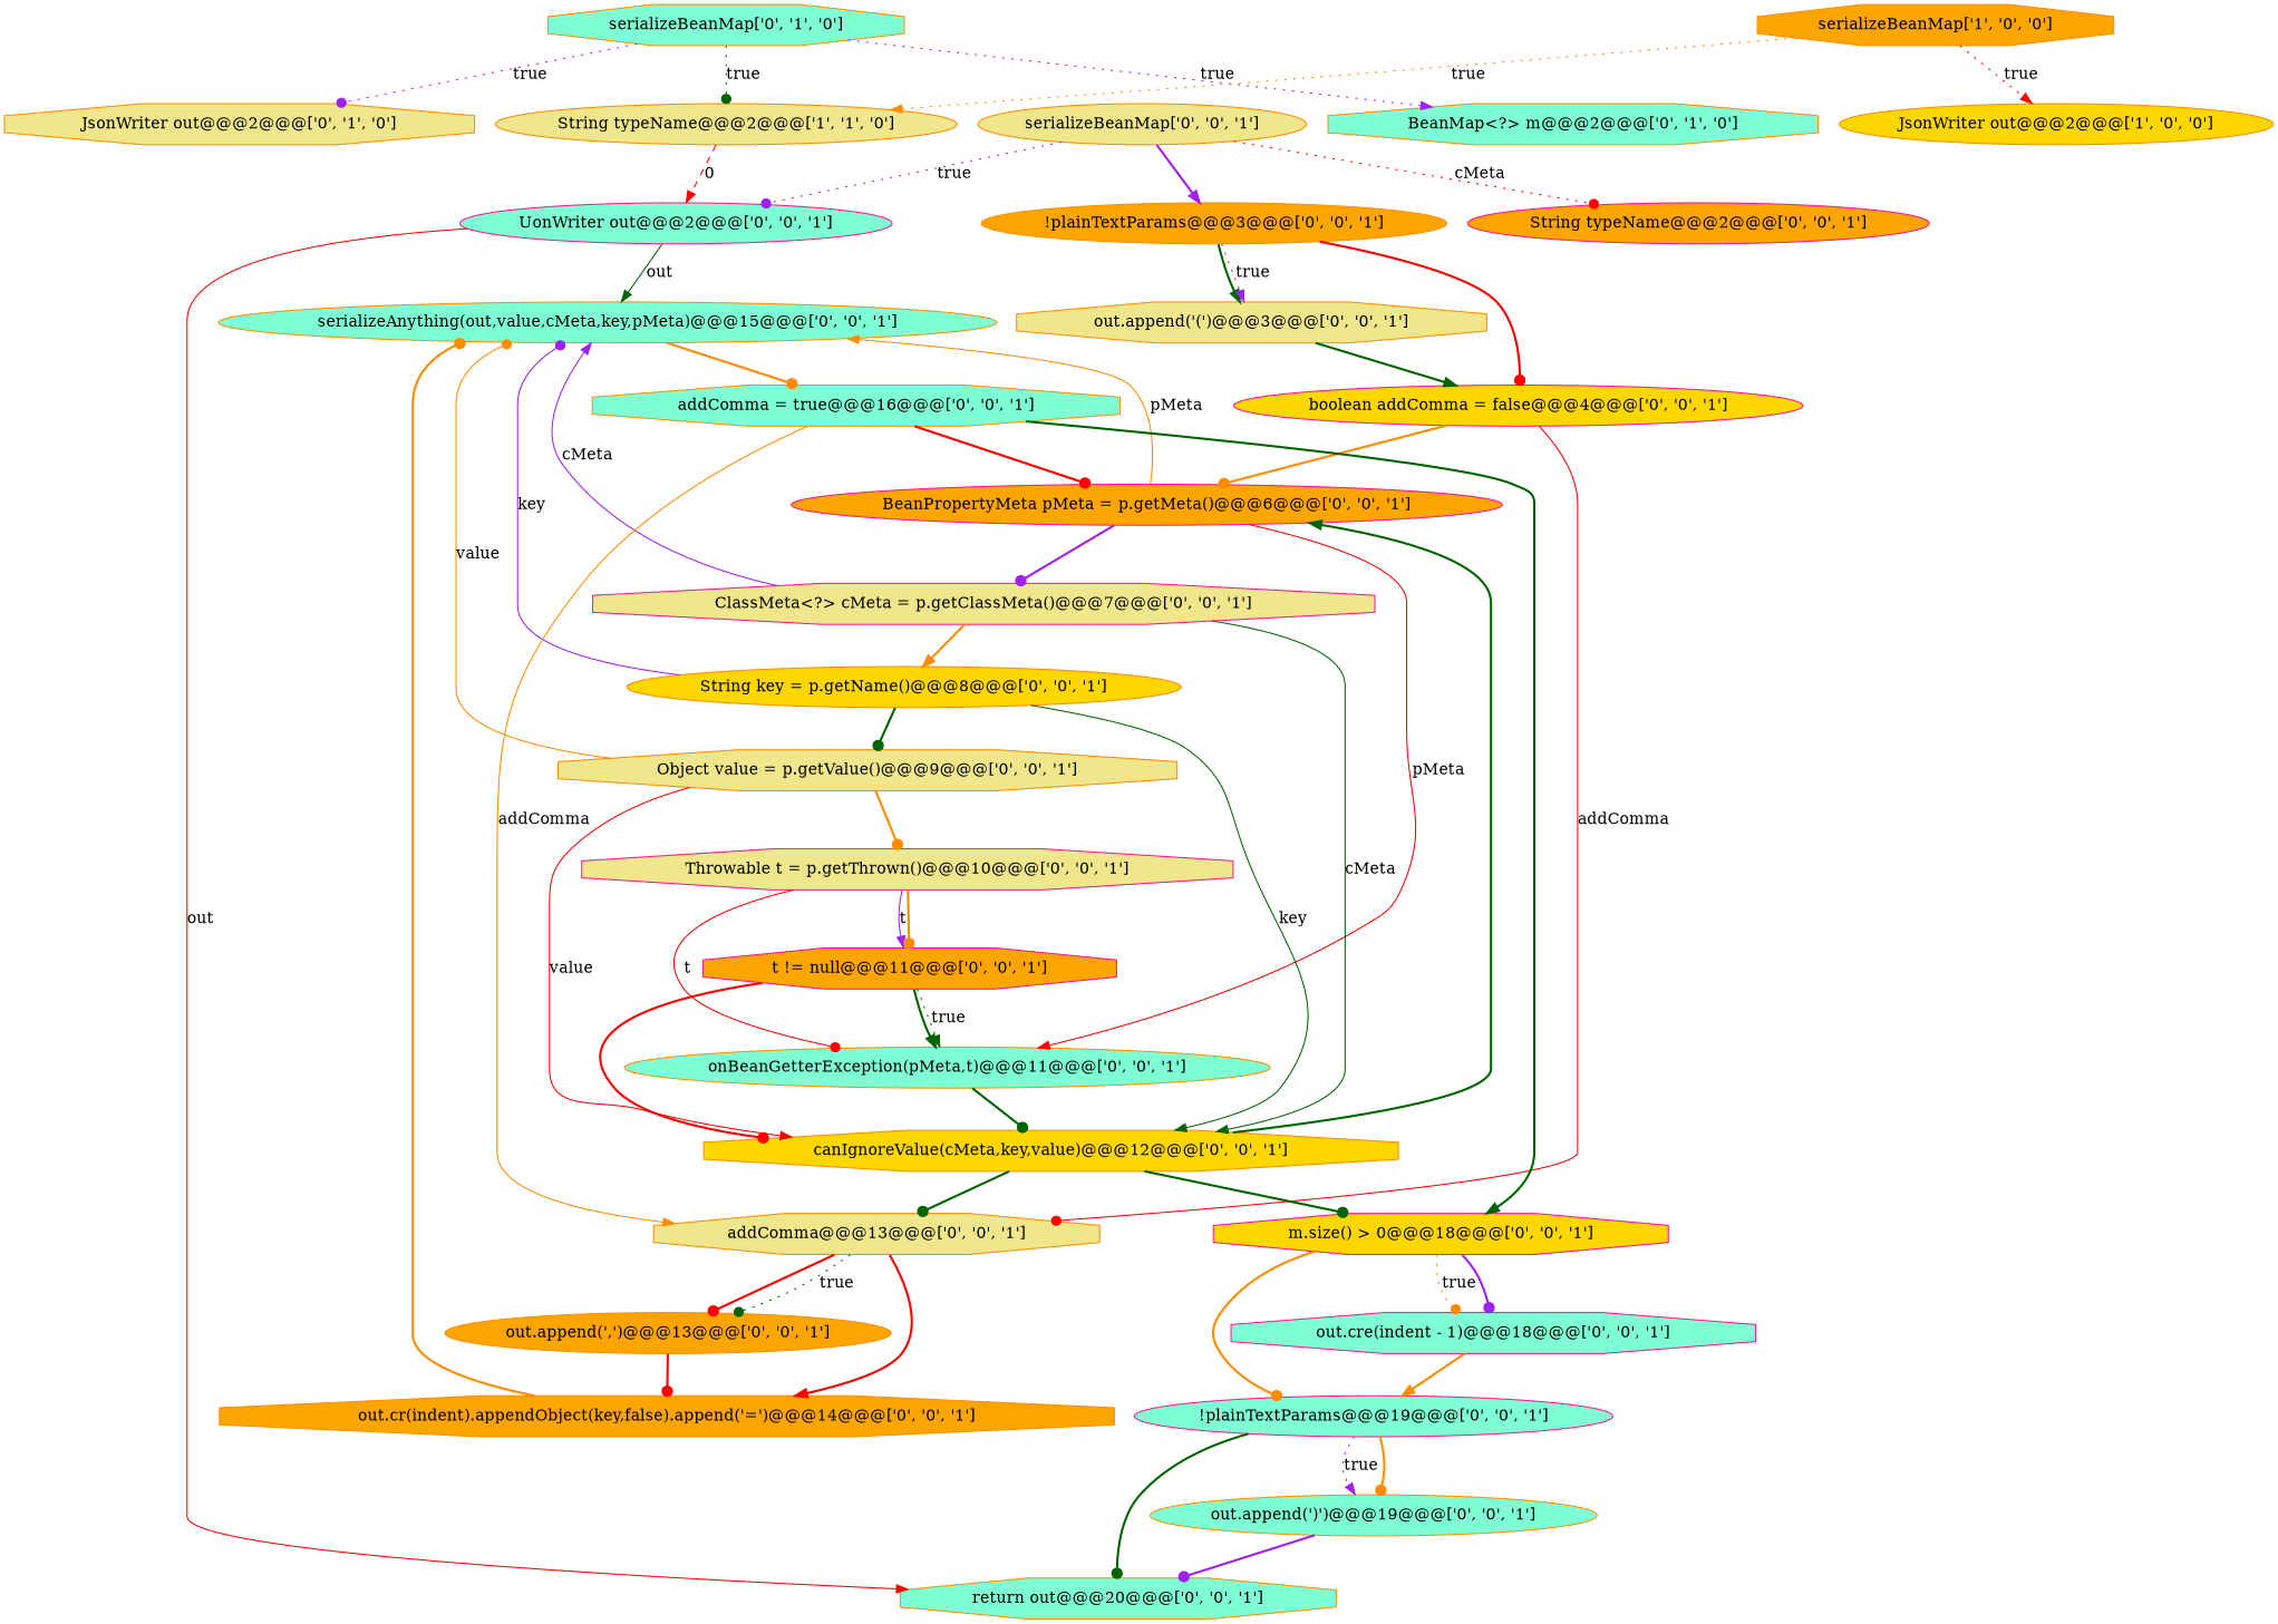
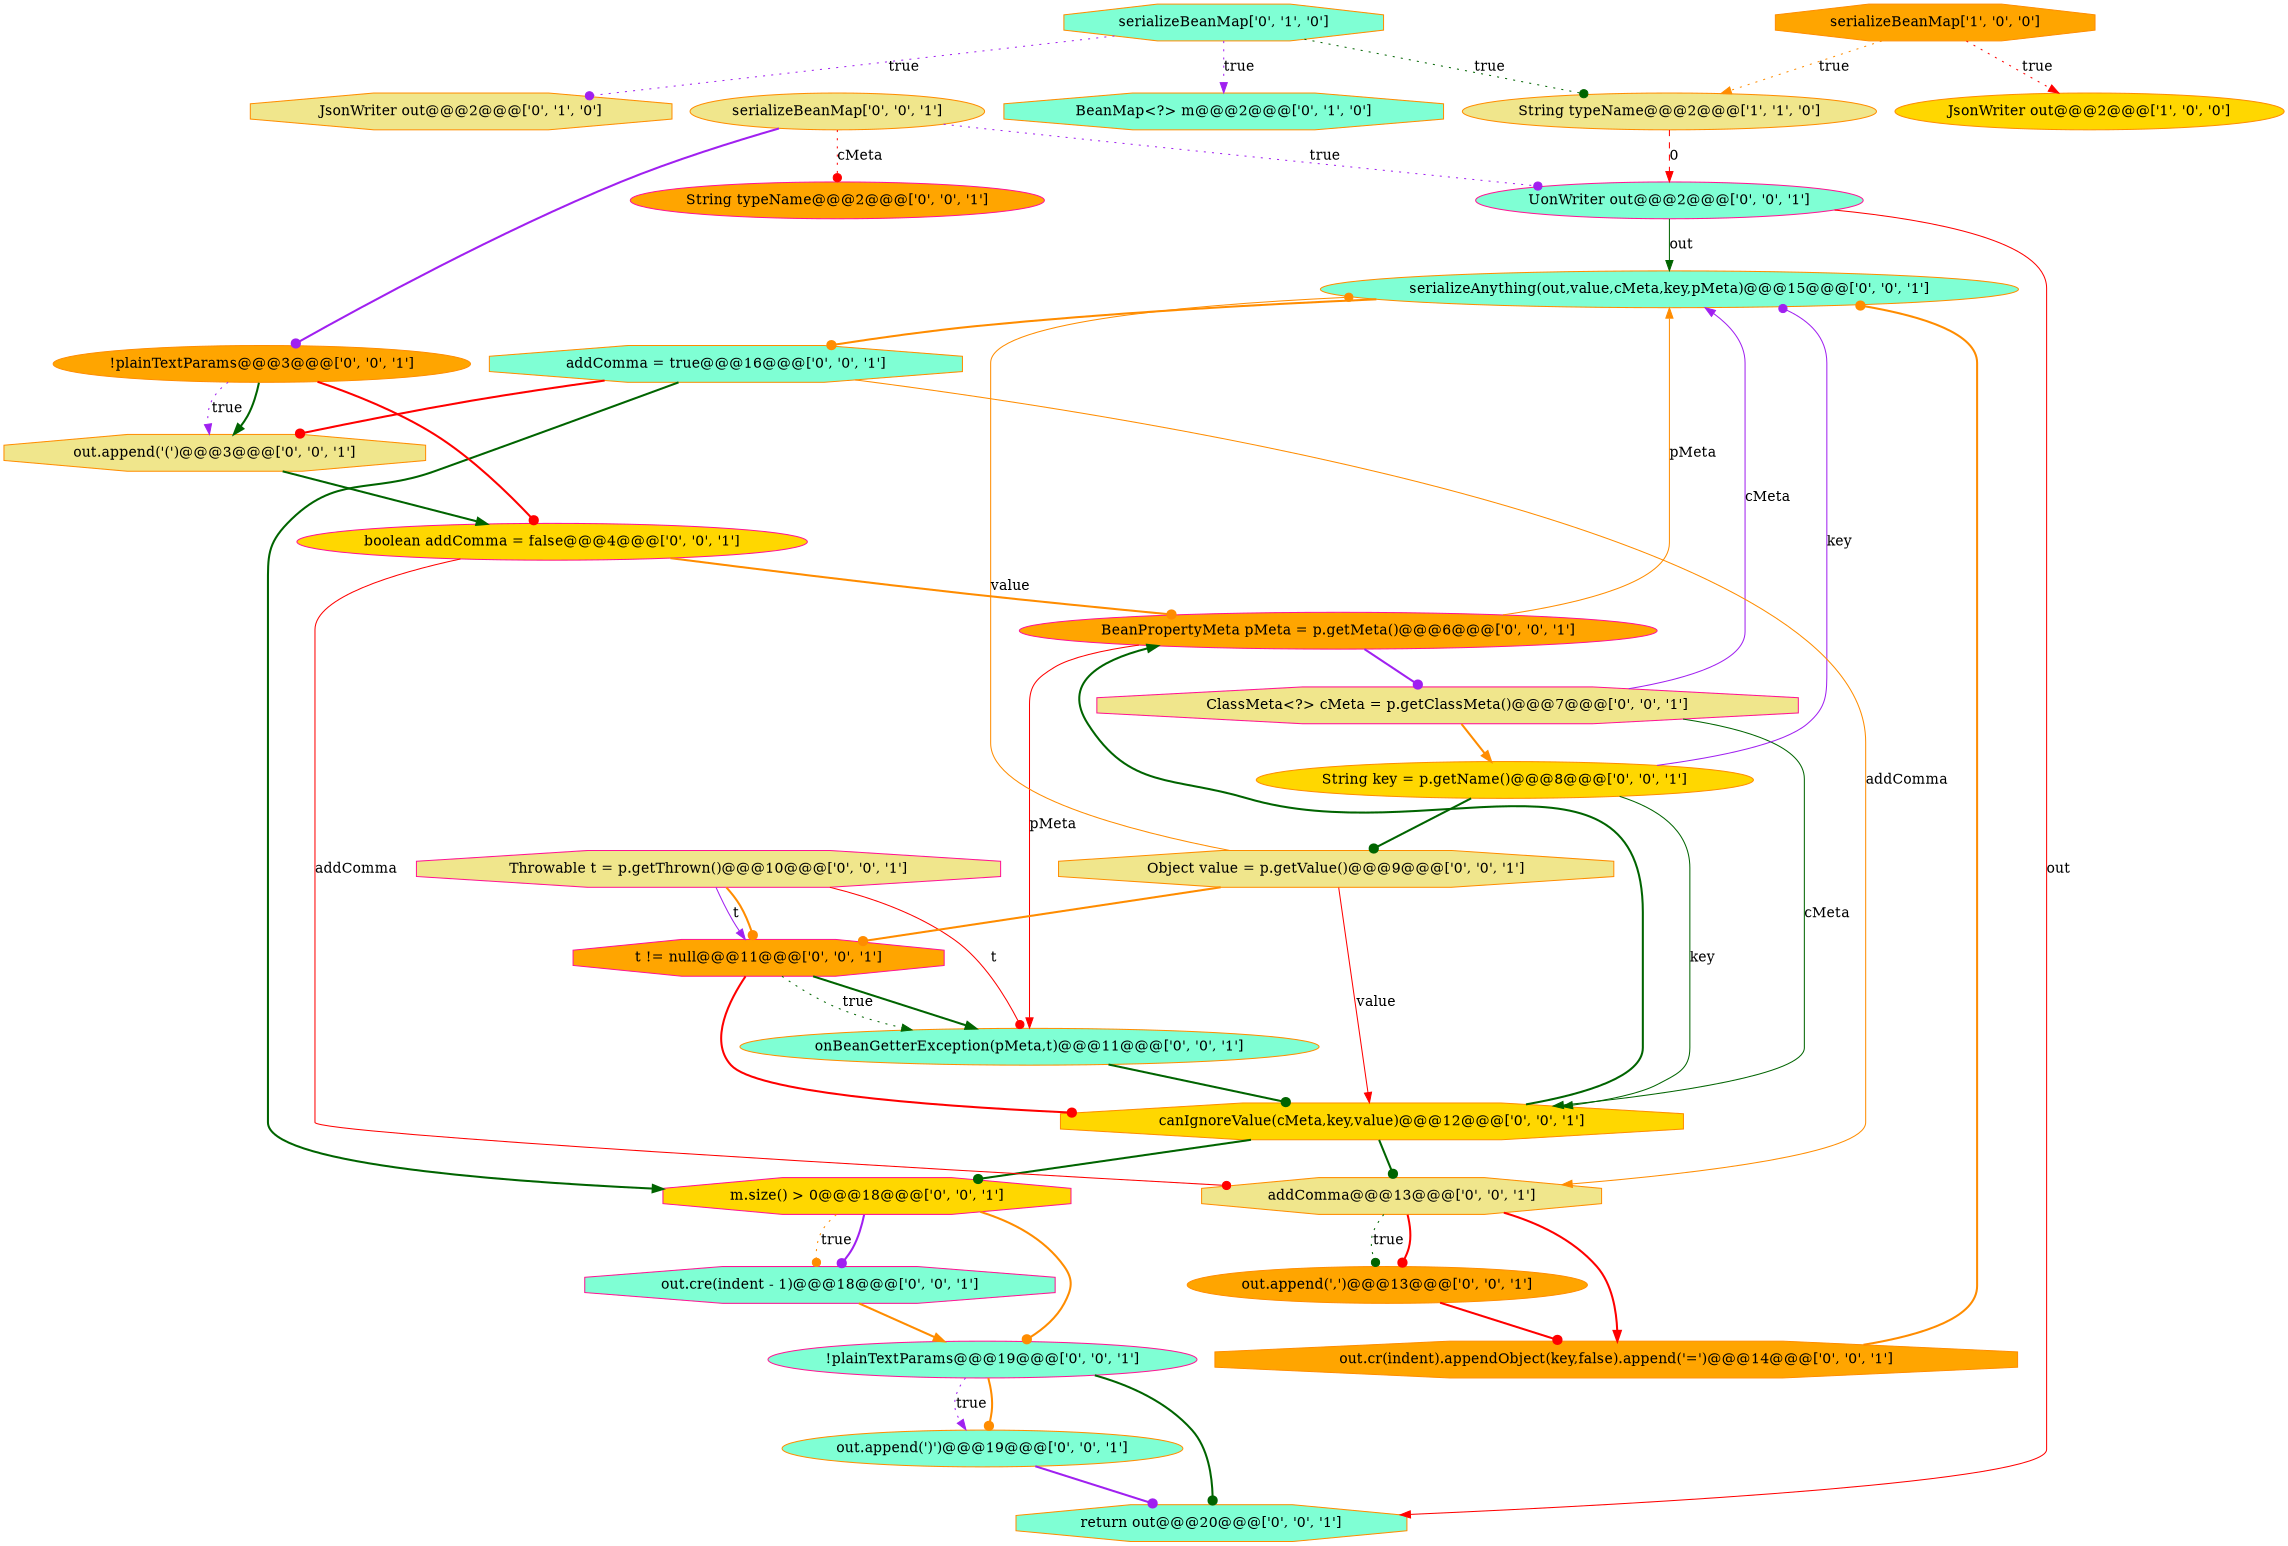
  digraph {
    node [color=darkorange fillcolor=aquamarine shape=octagon style=filled]
    edge [arrowhead=dot color=darkgreen style=bold]
    n1 [label="serializeBeanMap['0', '1', '0']"]
    n2 [fillcolor=khaki label="JsonWriter out@@@2@@@['0', '1', '0']"]
    n3 [label="BeanMap<?> m@@@2@@@['0', '1', '0']"]
    n4 [fillcolor=khaki label="String typeName@@@2@@@['1', '1', '0']" shape=ellipse]
    n5 [color=deeppink label="UonWriter out@@@2@@@['0', '0', '1']" shape=ellipse]
    n6 [color=deeppink fillcolor=khaki label="Throwable t = p.getThrown()@@@10@@@['0', '0', '1']"]
    n7 [color=deeppink fillcolor=orange label="t != null@@@11@@@['0', '0', '1']"]
    n8 [label="onBeanGetterException(pMeta,t)@@@11@@@['0', '0', '1']" shape=ellipse]
    n9 [fillcolor=gold label="canIgnoreValue(cMeta,key,value)@@@12@@@['0', '0', '1']"]
    n10 [fillcolor=khaki label="out.append('(')@@@3@@@['0', '0', '1']"]
    n11 [color=deeppink fillcolor=gold label="boolean addComma = false@@@4@@@['0', '0', '1']" shape=ellipse]
    n12 [fillcolor=khaki label="addComma@@@13@@@['0', '0', '1']"]
    n13 [color=deeppink fillcolor=orange label="BeanPropertyMeta pMeta = p.getMeta()@@@6@@@['0', '0', '1']" shape=ellipse]
    n14 [fillcolor=orange label="out.append(',')@@@13@@@['0', '0', '1']" shape=ellipse]
    n15 [fillcolor=orange label="out.cr(indent).appendObject(key,false).append('=')@@@14@@@['0', '0', '1']"]
    n16 [label="serializeAnything(out,value,cMeta,key,pMeta)@@@15@@@['0', '0', '1']" shape=ellipse]
    n17 [color=deeppink label="out.cre(indent - 1)@@@18@@@['0', '0', '1']"]
    n18 [color=deeppink label="!plainTextParams@@@19@@@['0', '0', '1']" shape=ellipse]
    n19 [label="return out@@@20@@@['0', '0', '1']"]
    n20 [label="out.append(')')@@@19@@@['0', '0', '1']" shape=ellipse]
    n21 [color=deeppink fillcolor=orange label="String typeName@@@2@@@['0', '0', '1']" shape=ellipse]
    n22 [color=deeppink fillcolor=gold label="m.size() > 0@@@18@@@['0', '0', '1']"]
    n23 [color=deeppink fillcolor=khaki label="ClassMeta<?> cMeta = p.getClassMeta()@@@7@@@['0', '0', '1']"]
    n24 [fillcolor=orange label="serializeBeanMap['1', '0', '0']"]
    n25 [fillcolor=gold label="JsonWriter out@@@2@@@['1', '0', '0']" shape=ellipse]
    n26 [fillcolor=gold label="String key = p.getName()@@@8@@@['0', '0', '1']" shape=ellipse]
    n27 [label="addComma = true@@@16@@@['0', '0', '1']"]
    n28 [fillcolor=khaki label="Object value = p.getValue()@@@9@@@['0', '0', '1']"]
    n29 [fillcolor=orange label="!plainTextParams@@@3@@@['0', '0', '1']" shape=ellipse]
    n30 [fillcolor=khaki label="serializeBeanMap['0', '0', '1']" shape=ellipse]
    n1 -> n2 [color=purple label=true style=dotted]
    n1 -> n3 [arrowhead=normal color=purple label=true style=dotted]
    n1 -> n4 [label=true style=dotted]
    n4 -> n5 [arrowhead=normal color=red label=0 style=dashed]
    n5 -> n16 [arrowhead=normal label=out style=solid]
    n5 -> n19 [arrowhead=normal color=red label=out style=solid]
    n6 -> n7 [arrowhead=normal color=purple label=t style=solid]
    n6 -> n7 [color=darkorange]
    n6 -> n8 [color=red label=t style=solid]
    n7 -> n8 [arrowhead=normal]
    n7 -> n8 [arrowhead=normal label=true style=dotted]
    n7 -> n9 [color=red]
    n8 -> n9
    n9 -> n12
    n9 -> n13 [arrowhead=normal]
    n9 -> n22
    n10 -> n11 [arrowhead=normal]
    n11 -> n12 [color=red label=addComma style=solid]
    n11 -> n13 [color=darkorange]
    n12 -> n14 [color=red]
    n12 -> n14 [label=true style=dotted]
    n12 -> n15 [arrowhead=normal color=red]
    n13 -> n8 [arrowhead=normal color=red label=pMeta style=solid]
    n13 -> n16 [arrowhead=normal color=darkorange label=pMeta style=solid]
    n13 -> n23 [color=purple]
    n14 -> n15 [color=red]
    n15 -> n16 [color=darkorange]
    n16 -> n27 [color=darkorange]
    n17 -> n18 [arrowhead=normal color=darkorange]
    n18 -> n19
    n18 -> n20 [color=darkorange]
    n18 -> n20 [arrowhead=normal color=purple label=true style=dotted]
    n20 -> n19 [color=purple]
    n22 -> n17 [color=darkorange label=true style=dotted]
    n22 -> n17 [color=purple]
    n22 -> n18 [color=darkorange]
    n23 -> n9 [arrowhead=normal label=cMeta style=solid]
    n23 -> n16 [arrowhead=normal color=purple label=cMeta style=solid]
    n23 -> n26 [arrowhead=normal color=darkorange]
    n24 -> n4 [arrowhead=normal color=darkorange label=true style=dotted]
    n24 -> n25 [arrowhead=normal color=red label=true style=dotted]
    n26 -> n9 [arrowhead=normal label=key style=solid]
    n26 -> n16 [color=purple label=key style=solid]
    n26 -> n28
    n27 -> n12 [arrowhead=normal color=darkorange label=addComma style=solid]
-   n27 -> n13 [color=red]
+   n27 -> n10 [color=red]
    n27 -> n22 [arrowhead=normal]
-   n28 -> n6 [color=darkorange]
+   n28 -> n7 [color=darkorange]
    n28 -> n9 [arrowhead=normal color=red label=value style=solid]
    n28 -> n16 [color=darkorange label=value style=solid]
    n29 -> n10 [arrowhead=normal]
    n29 -> n10 [arrowhead=normal color=purple label=true style=dotted]
    n29 -> n11 [color=red]
    n30 -> n5 [color=purple label=true style=dotted]
    n30 -> n21 [color=red label=cMeta style=dotted]
-   n30 -> n29 [arrowhead=normal color=purple]
+   n30 -> n29 [color=purple]
  }
